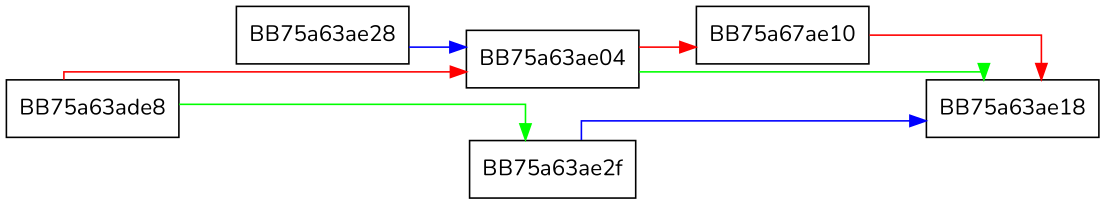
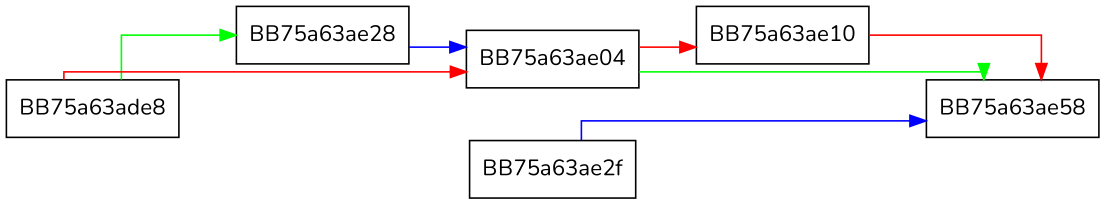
  digraph {
    fontname=Nunito
    rankdir=LR
    splines=ortho
    node [fontname=Nunito shape=box]
    edge [color=red fontname=Nunito]
    BB75a63ade8
    BB75a63ae28
    BB75a63ae04
-   BB75a63ae10 [label=BB75a67ae10]
-   BB75a63ae18
+   BB75a63ae10
+   BB75a63ae18 [label=BB75a63ae58]
    BB75a63ae2f
-   BB75a63ade8 -> BB75a63ae2f [color=green]
+   BB75a63ade8 -> BB75a63ae28 [color=green]
    BB75a63ade8 -> BB75a63ae04
    BB75a63ae28 -> BB75a63ae04 [color=blue]
    BB75a63ae04 -> BB75a63ae10
    BB75a63ae04 -> BB75a63ae18 [color=green]
    BB75a63ae10 -> BB75a63ae18
    BB75a63ae2f -> BB75a63ae18 [color=blue]
  }
